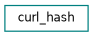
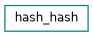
  digraph {
    rankdir=LR
-   n1 [color=teal fillcolor=white fontname=Helvetica fontsize=10 height=0.2 label=curl_hash shape=record style=filled width=0.4]
+   n1 [color=teal fillcolor=white fontname=Helvetica fontsize=10 height=0.2 label=hash_hash shape=record style=filled width=0.4]
  }
